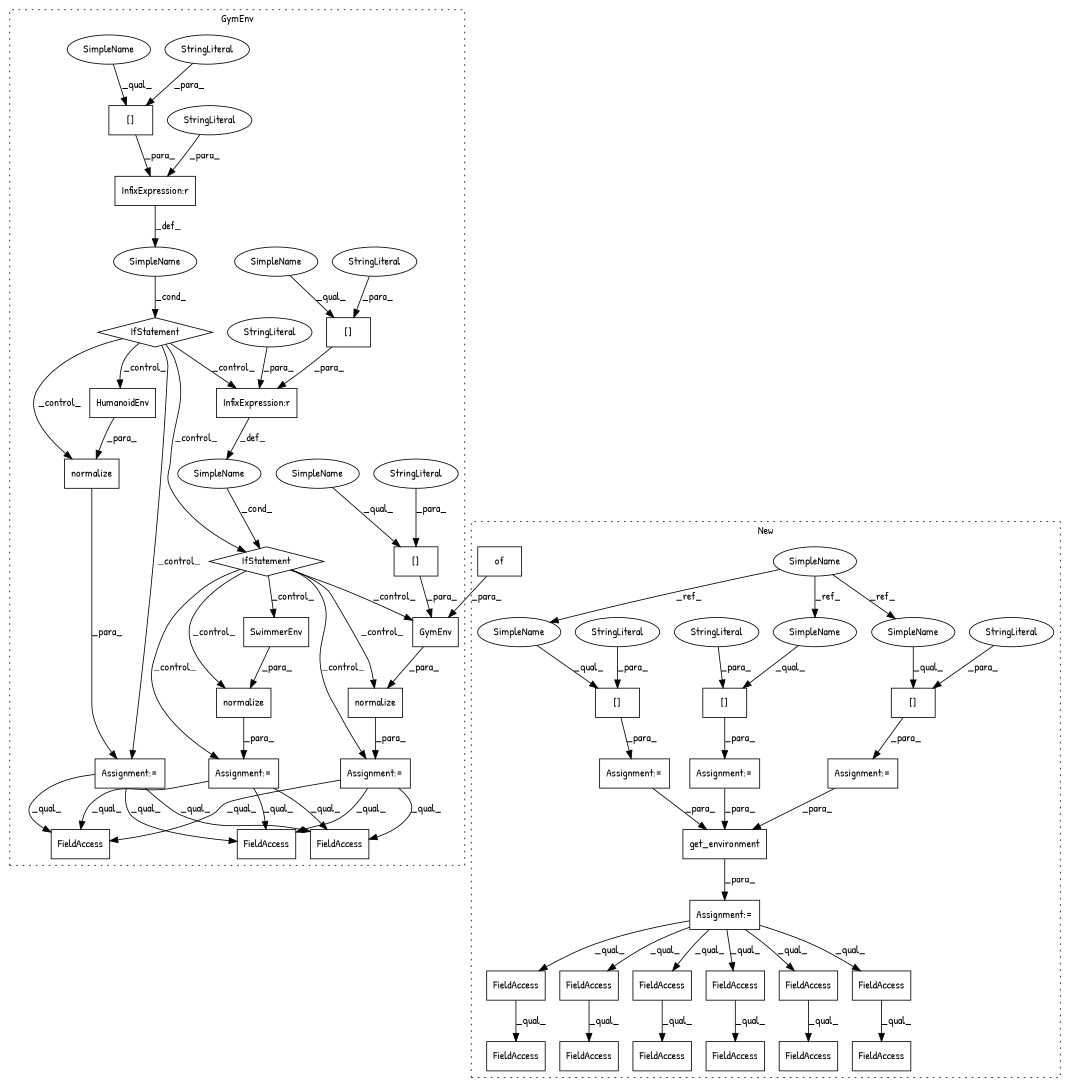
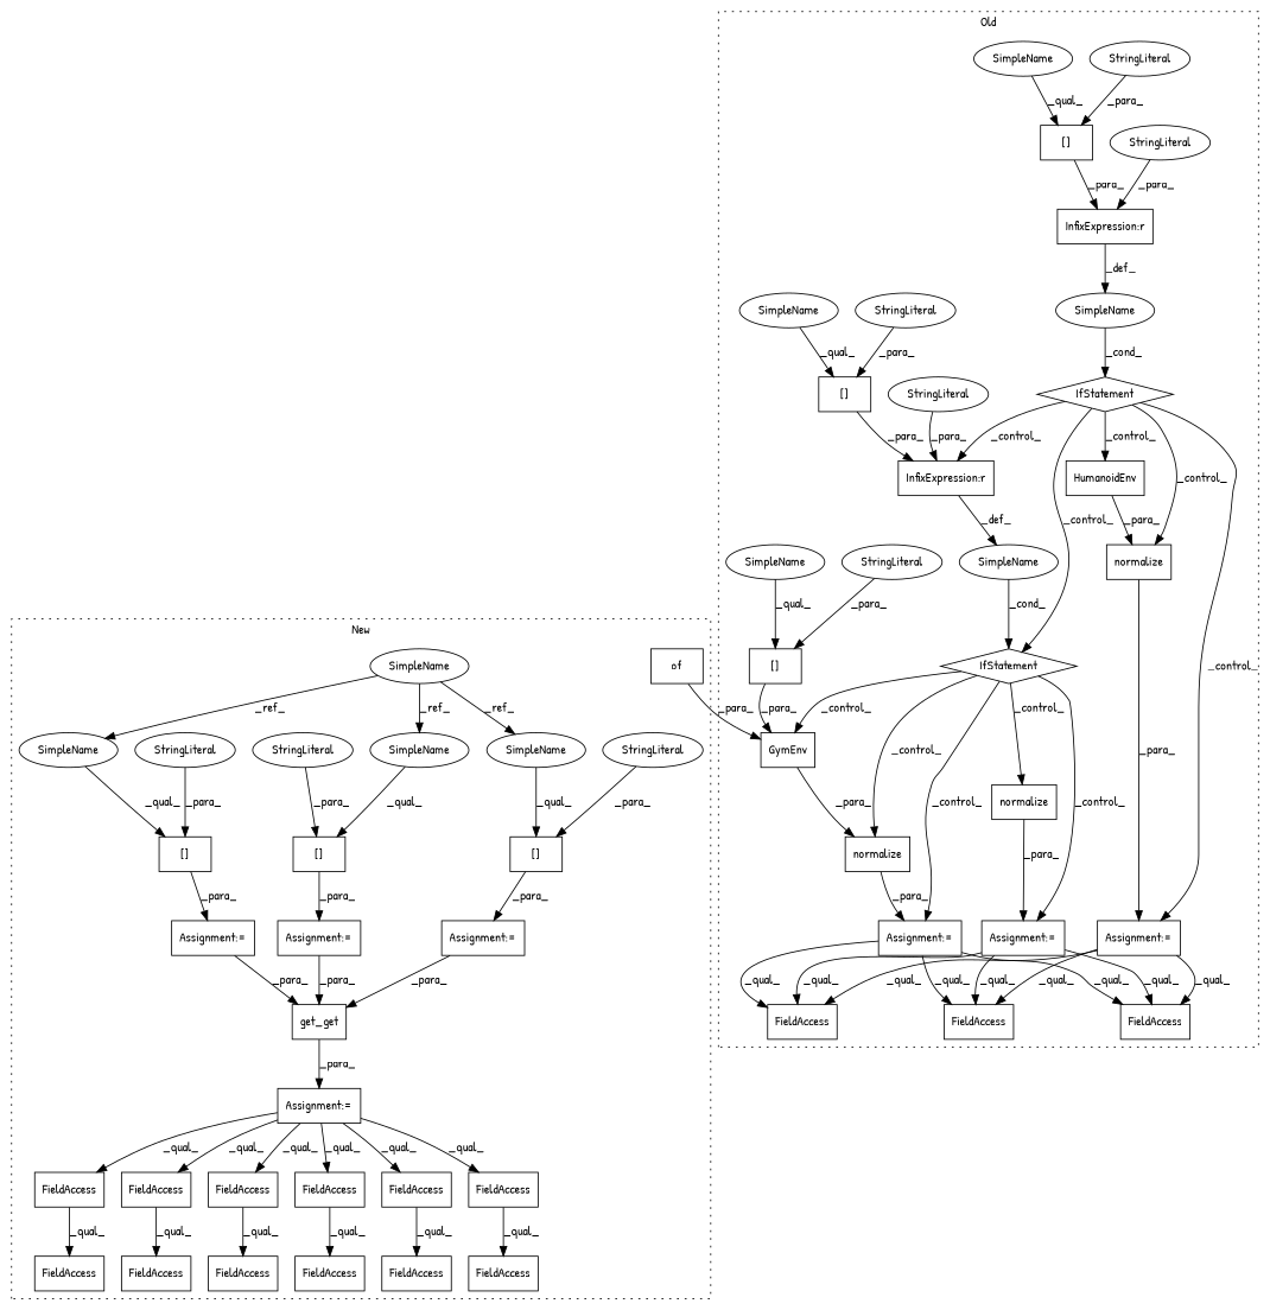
  digraph {
    fontname="Patrick Hand"
    node [a=22 fontname="Patrick Hand" l=1 shape=box]
    edge [fontname="Patrick Hand"]
-   n1 [a=32 l=12 label=SwimmerEnv s=2744]
    n2 [a=42 label=SimpleName shape=ellipse l=""]
    n3 [a=32 l="10,1" label=normalize s="2636,2659"]
    n4 [a=42 label=SimpleName shape=ellipse l=""]
    n5 [a=32 l="10,1" label=normalize s="2783,2820"]
    n6 [a=27 l=4 label="InfixExpression:r" s=2602]
    n7 [a=2 l="8,1" label="[]" s="2583,2601"]
    n8 [a=45 l=10 label=StringLiteral s=2591 shape=ellipse]
    n9 [a=45 l=16 label=StringLiteral s=2606 shape=ellipse]
    n10 [a=2 l="8,1" label="[]" s="2800,2818"]
    n11 [a=45 l=10 label=StringLiteral s=2808 shape=ellipse]
    n12 [a=2 l="8,1" label="[]" s="2682,2700"]
    n13 [a=45 l=10 label=StringLiteral s=2690 shape=ellipse]
    n14 [a=32 l="7,1" label=GymEnv s="2793,2819"]
    n15 [a=32 l=13 label=HumanoidEnv s=2646]
    n16 [l=8 label=FieldAccess s=3187]
    n17 [a=27 l=4 label="InfixExpression:r" s=2701]
    n18 [a=32 l="10,1" label=normalize s="2734,2756"]
    n19 [a=25 l="4,2" label=IfStatement s="2678,2720" shape=diamond]
    n20 [a=7 label="Assignment:=" s=2782]
    n21 [a=25 l="4,2" label=IfStatement s="2579,2622" shape=diamond]
    n22 [a=45 l=15 label=StringLiteral s=2705 shape=ellipse]
    n23 [a=7 label="Assignment:=" s=2733]
    n24 [a=7 label="Assignment:=" s=2635]
    n25 [l=8 label=FieldAccess s=2885]
    n26 [l=8 label=FieldAccess s=3232]
    n27 [a=42 l=7 label=SimpleName s=2583 shape=ellipse]
    n28 [a=42 l=7 label=SimpleName s=2800 shape=ellipse]
    n29 [a=42 l=7 label=SimpleName s=2682 shape=ellipse]
    n30 [a=2 l="8,1" label="[]" s="2225,2243"]
    n31 [a=45 l=10 label=StringLiteral s=2233 shape=ellipse]
    n32 [a=42 l=7 label=SimpleName s=1758 shape=ellipse]
    n33 [a=2 l="8,1" label="[]" s="2283,2299"]
    n34 [a=45 l=8 label=StringLiteral s=2291 shape=ellipse]
    n35 [a=2 l="8,1" label="[]" s="2255,2269"]
    n36 [a=45 l=6 label=StringLiteral s=2263 shape=ellipse]
    n37 [a=7 label="Assignment:=" s=2282]
    n38 [l=27 label=FieldAccess s=2414]
    n39 [l=21 label=FieldAccess s=2414]
    n40 [l=16 label=FieldAccess s=2939]
    n41 [l=22 label=FieldAccess s=2939]
    n42 [l=27 label=FieldAccess s=2911]
    n43 [l=21 label=FieldAccess s=2911]
    n44 [l=22 label=FieldAccess s=2786]
    n45 [l=16 label=FieldAccess s=2786]
    n46 [l=22 label=FieldAccess s=2442]
    n47 [l=27 label=FieldAccess s=2845]
    n48 [l=21 label=FieldAccess s=2845]
    n49 [l=16 label=FieldAccess s=2442]
    n50 [a=32 l=4 label=of s=2351]
    n51 [a=7 label="Assignment:=" s=2309]
    n52 [a=7 label="Assignment:=" s=2224]
    n53 [a=7 label="Assignment:=" s=2254]
-   n54 [a=32 l="16,1" label=get_environment s="2310,2355"]
+   n54 [a=32 l="16,1" label=get_get s="2310,2355"]
    n55 [a=42 l=7 label=SimpleName s=2255 shape=ellipse]
    n56 [a=42 l=7 label=SimpleName s=2283 shape=ellipse]
    n57 [a=42 l=7 label=SimpleName s=2225 shape=ellipse]
    subgraph cluster_1 {
-     label=GymEnv
+     label=Old
      style=dotted
-     n1
      n2
      n3
      n4
      n5
      n6
      n7
      n8
      n9
      n10
      n11
      n12
      n13
      n14
      n15
      n16
      n17
      n18
      n19
      n20
      n21
      n22
      n23
      n24
      n25
      n26
      n27
      n28
      n29
    }
    subgraph cluster_2 {
      label=New
      style=dotted
      n30
      n31
      n32
      n33
      n34
      n35
      n36
      n37
      n38
      n39
      n40
      n41
      n42
      n43
      n44
      n45
      n46
      n47
      n48
      n49
      n50
      n51
      n52
      n53
      n54
      n55
      n56
      n57
    }
-   n1 -> n18 [label=_para_]
    n2 -> n21 [label=_cond_]
    n3 -> n24 [label=_para_]
    n4 -> n19 [label=_cond_]
    n5 -> n20 [label=_para_]
    n6 -> n2 [label=_def_]
    n7 -> n6 [label=_para_]
    n8 -> n7 [label=_para_]
    n9 -> n6 [label=_para_]
    n10 -> n14 [label=_para_]
    n11 -> n10 [label=_para_]
    n12 -> n17 [label=_para_]
    n13 -> n12 [label=_para_]
    n14 -> n5 [label=_para_]
    n15 -> n3 [label=_para_]
    n17 -> n4 [label=_def_]
    n18 -> n23 [label=_para_]
-   n19 -> n1 [label=_control_]
    n19 -> n5 [label=_control_]
    n19 -> n14 [label=_control_]
    n19 -> n18 [label=_control_]
    n19 -> n20 [label=_control_]
    n19 -> n23 [label=_control_]
    n20 -> n16 [label=_qual_]
    n20 -> n25 [label=_qual_]
    n20 -> n26 [label=_qual_]
    n21 -> n3 [label=_control_]
    n21 -> n15 [label=_control_]
    n21 -> n17 [label=_control_]
    n21 -> n19 [label=_control_]
    n21 -> n24 [label=_control_]
    n22 -> n17 [label=_para_]
    n23 -> n16 [label=_qual_]
    n23 -> n25 [label=_qual_]
    n23 -> n26 [label=_qual_]
    n24 -> n16 [label=_qual_]
    n24 -> n25 [label=_qual_]
    n24 -> n26 [label=_qual_]
    n27 -> n7 [label=_qual_]
    n28 -> n10 [label=_qual_]
    n29 -> n12 [label=_qual_]
    n30 -> n52 [label=_para_]
    n31 -> n30 [label=_para_]
    n32 -> n55 [label=_ref_]
    n32 -> n56 [label=_ref_]
    n32 -> n57 [label=_ref_]
    n33 -> n37 [label=_para_]
    n34 -> n33 [label=_para_]
    n35 -> n53 [label=_para_]
    n36 -> n35 [label=_para_]
    n37 -> n54 [label=_para_]
    n39 -> n38 [label=_qual_]
    n40 -> n41 [label=_qual_]
    n43 -> n42 [label=_qual_]
    n45 -> n44 [label=_qual_]
    n48 -> n47 [label=_qual_]
    n49 -> n46 [label=_qual_]
    n50 -> n14 [label=_para_]
    n51 -> n39 [label=_qual_]
    n51 -> n40 [label=_qual_]
    n51 -> n43 [label=_qual_]
    n51 -> n45 [label=_qual_]
    n51 -> n48 [label=_qual_]
    n51 -> n49 [label=_qual_]
    n52 -> n54 [label=_para_]
    n53 -> n54 [label=_para_]
    n54 -> n51 [label=_para_]
    n55 -> n35 [label=_qual_]
    n56 -> n33 [label=_qual_]
    n57 -> n30 [label=_qual_]
  }
